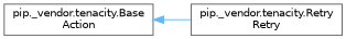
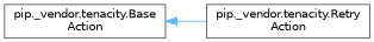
  digraph {
    rankdir=LR
    node [color=grey40 fillcolor=white fontname=Helvetica fontsize=10 shape=box style=filled]
    n1 [height=0.2 label="pip._vendor.tenacity.Base\lAction" width=0.4]
-   n2 [height=0.2 label="pip._vendor.tenacity.Retry\lRetry" width=0.4]
+   n2 [height=0.2 label="pip._vendor.tenacity.Retry\lAction" width=0.4]
    n1 -> n2 [color=steelblue1 dir=back fontname=Helvetica fontsize=10 labelfontname=Helvetica labelfontsize=10 style=solid]
  }
